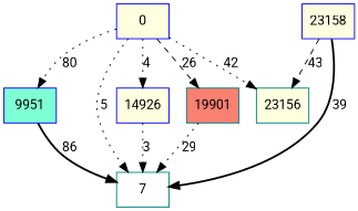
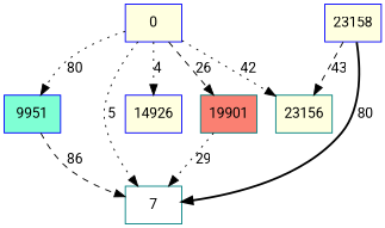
  digraph {
    fontname=Roboto
    rankdir=TB
    node [color=blue fillcolor=lightyellow fontname=Roboto shape=rectangle style=filled]
    edge [fontname=Roboto style=dotted]
    9951 [fillcolor=aquamarine]
    n2 [color=teal fillcolor=white label=7]
    14926
    19901 [color=teal fillcolor=salmon]
    23158
    23156 [color=teal]
    0
-   9951 -> n2 [label=86 style=bold]
-   14926 -> n2 [label=3]
+   9951 -> n2 [label=86 style=dashed]
    19901 -> n2 [label=29]
-   23158 -> n2 [label=39 style=bold]
+   23158 -> n2 [label=80 style=bold]
    23158 -> 23156 [label=43 style=dashed]
    0 -> 9951 [label=80]
    0 -> n2 [label=5]
    0 -> 14926 [label=4]
    0 -> 19901 [label=26 style=dashed]
    0 -> 23156 [label=42]
  }
